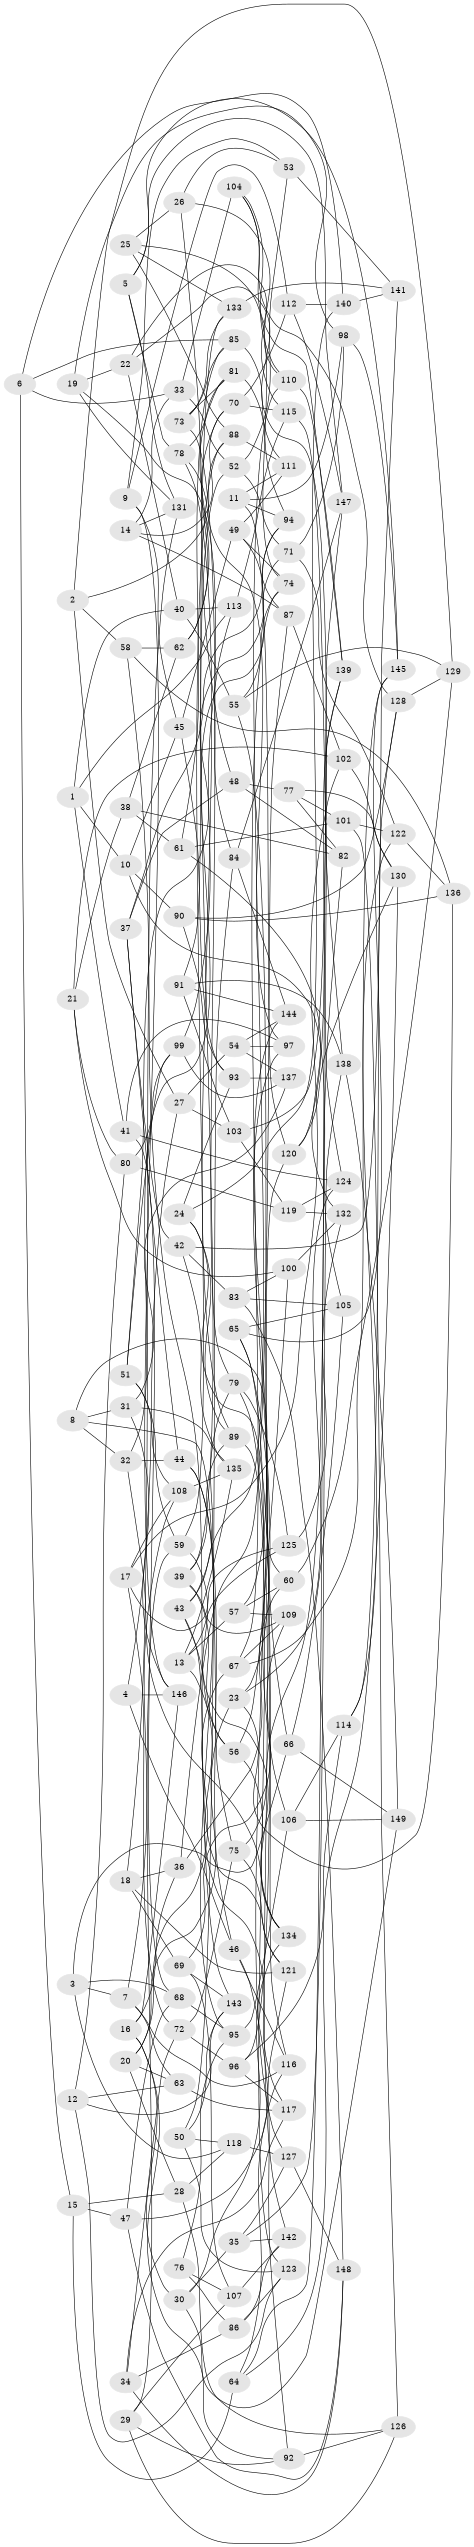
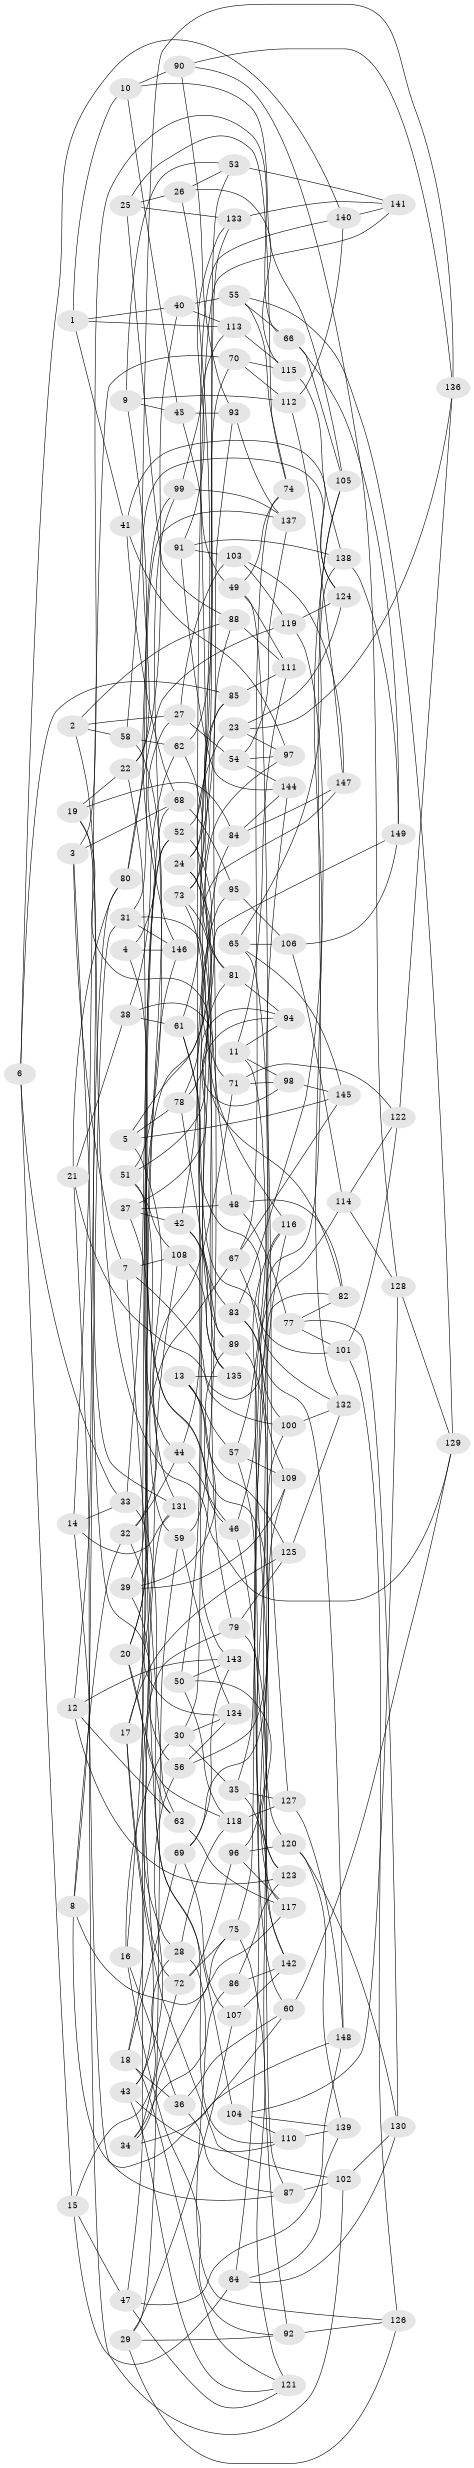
  graph {
    rankdir=LR
    node [color=gray90 style=filled]
    1
    10
    40
    41
    113
    45
    90
    105
    55
    68
    124
    97
    115
    2
    27
    58
    88
    129
    54
    103
    143
    136
    62
    111
    3
    7
    66
    118
    63
    108
    116
    149
    95
    127
    4
    46
    146
    92
-   76
    107
    86
    5
    78
    131
    145
    147
    89
    81
    6
    15
    33
    85
    140
    28
    47
    64
    52
    104
    141
    117
    135
    8
    31
    32
    60
    75
    137
    134
    44
    71
    121
    82
    9
    53
    112
    93
    49
    128
    11
    94
    98
    120
    130
    139
    12
    80
    123
    99
    119
    13
    57
    125
    109
    144
    132
    14
    70
    87
    102
    126
    148
    16
    30
    36
    35
    17
    72
    96
    18
    69
    19
    22
    84
    110
    20
    23
    67
    74
    21
    38
    100
    61
    24
    25
    26
    133
    48
    77
    138
    29
    59
    142
    122
    34
    37
    42
    83
    101
    39
    56
    43
    79
    106
    50
    51
    65
    114
    73
    91
    1 -- 10
    1 -- 40
    1 -- 41
    1 -- 113
    10 -- 45
    10 -- 90
    10 -- 105
    40 -- 113
    40 -- 55
    41 -- 68
    41 -- 124
    41 -- 97
    113 -- 115
    45 -- 93
    45 -- 49
    90 -- 136
    90 -- 93
    90 -- 128
    55 -- 129
    55 -- 66
    55 -- 74
    68 -- 95
    115 -- 138
    2 -- 27
    2 -- 58
    2 -- 88
    2 -- 129
    27 -- 54
    27 -- 103
    58 -- 143
    58 -- 136
    58 -- 62
    88 -- 111
    54 -- 97
    54 -- 137
    54 -- 144
    103 -- 147
    103 -- 119
    62 -- 81
    62 -- 70
    3 -- 68
    3 -- 7
    3 -- 66
    3 -- 118
    7 -- 63
    7 -- 108
    7 -- 116
    66 -- 105
    66 -- 149
    118 -- 127
    63 -- 117
    108 -- 135
    95 -- 106
    127 -- 148
    4 -- 27
    4 -- 46
    4 -- 146
    46 -- 116
    46 -- 92
    92 -- 126
-   76 -- 95
-   76 -- 107
-   76 -- 86
    107 -- 142
    86 -- 123
    86 -- 142
    5 -- 78
    5 -- 131
    5 -- 145
    5 -- 147
    78 -- 97
    78 -- 89
    78 -- 81
    89 -- 123
    81 -- 94
    6 -- 15
    6 -- 33
    6 -- 85
    6 -- 140
    15 -- 28
    15 -- 47
    15 -- 64
    33 -- 52
    33 -- 104
    85 -- 111
    140 -- 141
    28 -- 118
    28 -- 126
    47 -- 68
    47 -- 121
    47 -- 148
    64 -- 116
    64 -- 130
    64 -- 139
    52 -- 71
    52 -- 53
    104 -- 128
    104 -- 139
    104 -- 110
    8 -- 31
    8 -- 32
    8 -- 60
    8 -- 75
    31 -- 146
    31 -- 135
    31 -- 137
    32 -- 134
    32 -- 44
    32 -- 71
    60 -- 129
    75 -- 121
    75 -- 82
    44 -- 95
    44 -- 46
    71 -- 98
    71 -- 122
    9 -- 45
    9 -- 146
    9 -- 53
    9 -- 112
    53 -- 141
    112 -- 147
    112 -- 140
    93 -- 137
    49 -- 111
    49 -- 87
    49 -- 74
    128 -- 129
    11 -- 111
    11 -- 94
    11 -- 98
    11 -- 120
    98 -- 145
    120 -- 130
    120 -- 139
    12 -- 143
    12 -- 63
    12 -- 80
    12 -- 123
    80 -- 99
    80 -- 119
    99 -- 113
    99 -- 137
    119 -- 124
    119 -- 132
    13 -- 117
    13 -- 135
    13 -- 57
    13 -- 125
    57 -- 60
    57 -- 109
    57 -- 144
    125 -- 132
    14 -- 131
    14 -- 33
    14 -- 70
    14 -- 87
    70 -- 115
    70 -- 112
    87 -- 102
    102 -- 130
    16 -- 146
    16 -- 92
    16 -- 30
    16 -- 36
    30 -- 149
    30 -- 134
    30 -- 35
    36 -- 60
    36 -- 87
    35 -- 127
    35 -- 138
    35 -- 142
    17 -- 108
    17 -- 125
    17 -- 102
    17 -- 72
    72 -- 75
    72 -- 96
    96 -- 117
    96 -- 120
    96 -- 114
    18 -- 131
    18 -- 121
    18 -- 36
    18 -- 69
    69 -- 143
    69 -- 107
    69 -- 109
    19 -- 131
    19 -- 98
    19 -- 22
    19 -- 84
    22 -- 40
    22 -- 124
    22 -- 110
    84 -- 147
    84 -- 144
    110 -- 139
    20 -- 63
    20 -- 28
    20 -- 23
    20 -- 67
    23 -- 124
    23 -- 97
    23 -- 136
    67 -- 145
    67 -- 109
    67 -- 74
    21 -- 80
    21 -- 102
    21 -- 38
    21 -- 100
    38 -- 62
    38 -- 82
    38 -- 61
    100 -- 132
    61 -- 85
    61 -- 132
    61 -- 101
    24 -- 116
    24 -- 89
    24 -- 140
    24 -- 93
    25 -- 88
    25 -- 74
    25 -- 26
    25 -- 133
    26 -- 115
    26 -- 53
    26 -- 48
    133 -- 141
    48 -- 82
    48 -- 77
    77 -- 82
    77 -- 130
    77 -- 101
    138 -- 149
    29 -- 92
    29 -- 107
    29 -- 126
    29 -- 59
    59 -- 88
    59 -- 134
    122 -- 136
    34 -- 86
    34 -- 117
    34 -- 148
    34 -- 72
    37 -- 44
    37 -- 94
    37 -- 48
    37 -- 42
    42 -- 141
    42 -- 135
    42 -- 83
    83 -- 105
    83 -- 148
    83 -- 100
    101 -- 126
    101 -- 122
    39 -- 89
    39 -- 52
    39 -- 109
    39 -- 56
    56 -- 134
    56 -- 100
    43 -- 121
    43 -- 110
    43 -- 56
    43 -- 79
    79 -- 125
    79 -- 142
    106 -- 149
    106 -- 114
    50 -- 143
    50 -- 118
    50 -- 123
    50 -- 84
    51 -- 108
    51 -- 94
    51 -- 99
    51 -- 59
    65 -- 105
    65 -- 127
    65 -- 145
    65 -- 106
    114 -- 128
    114 -- 122
    73 -- 81
    73 -- 85
    73 -- 133
    73 -- 79
    91 -- 103
    91 -- 144
    91 -- 133
    91 -- 138
  }
